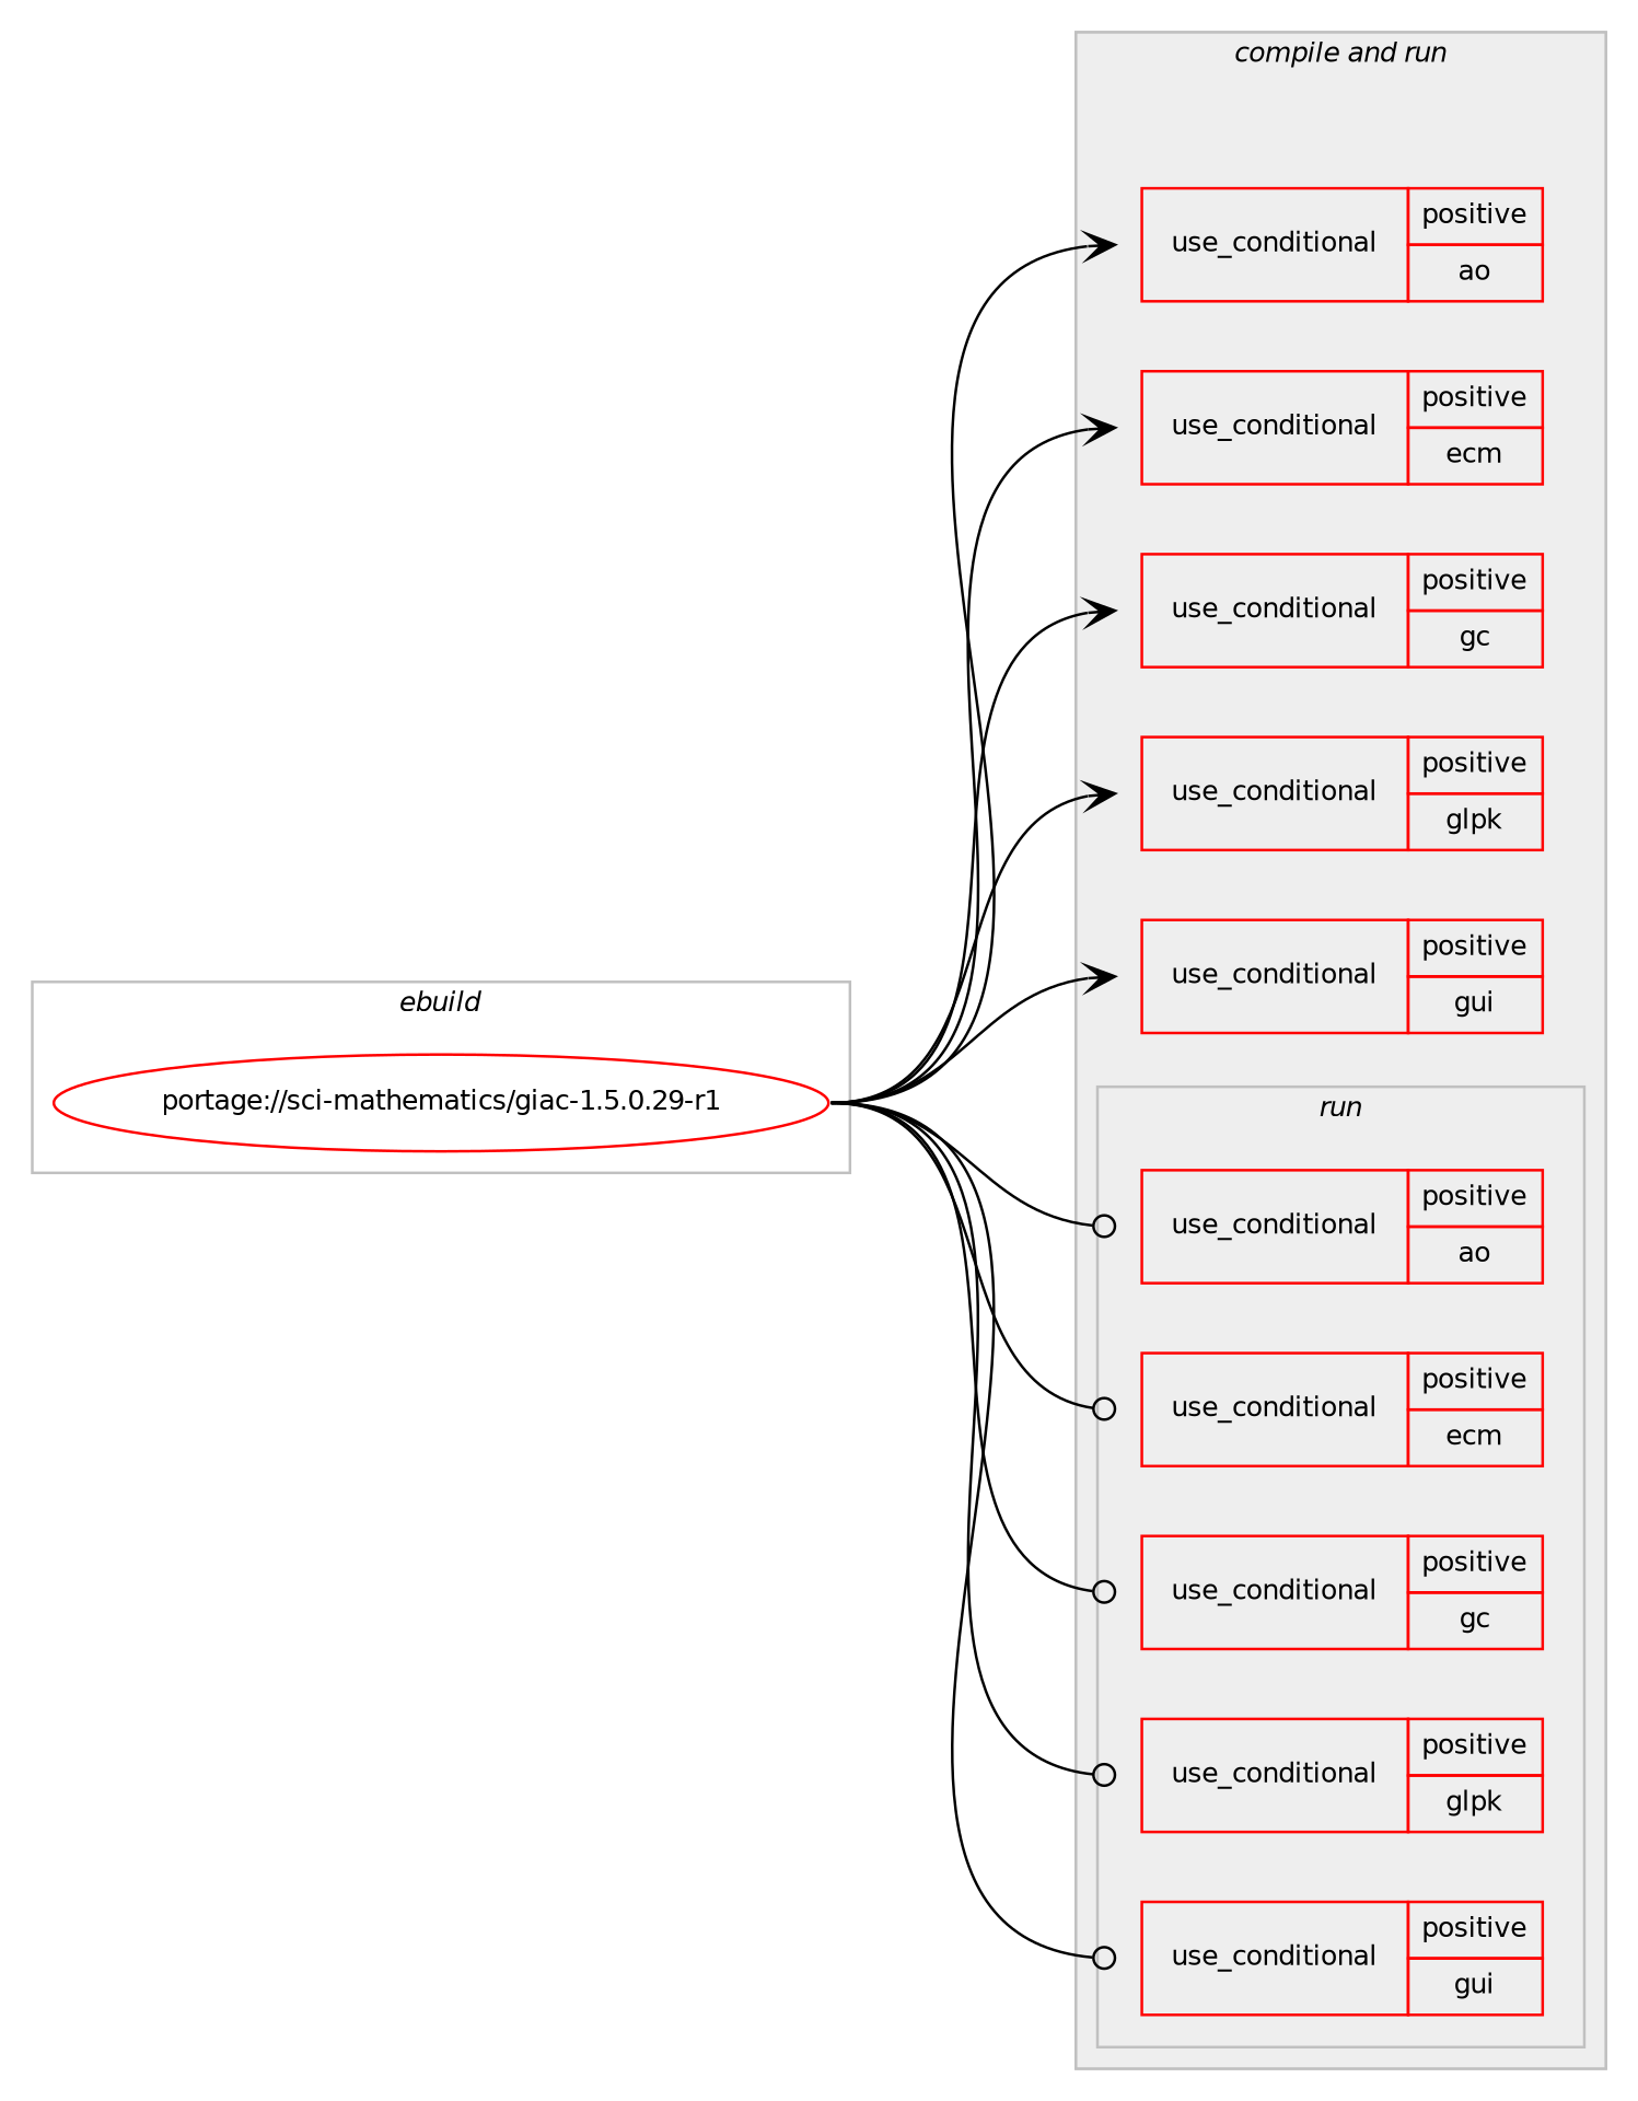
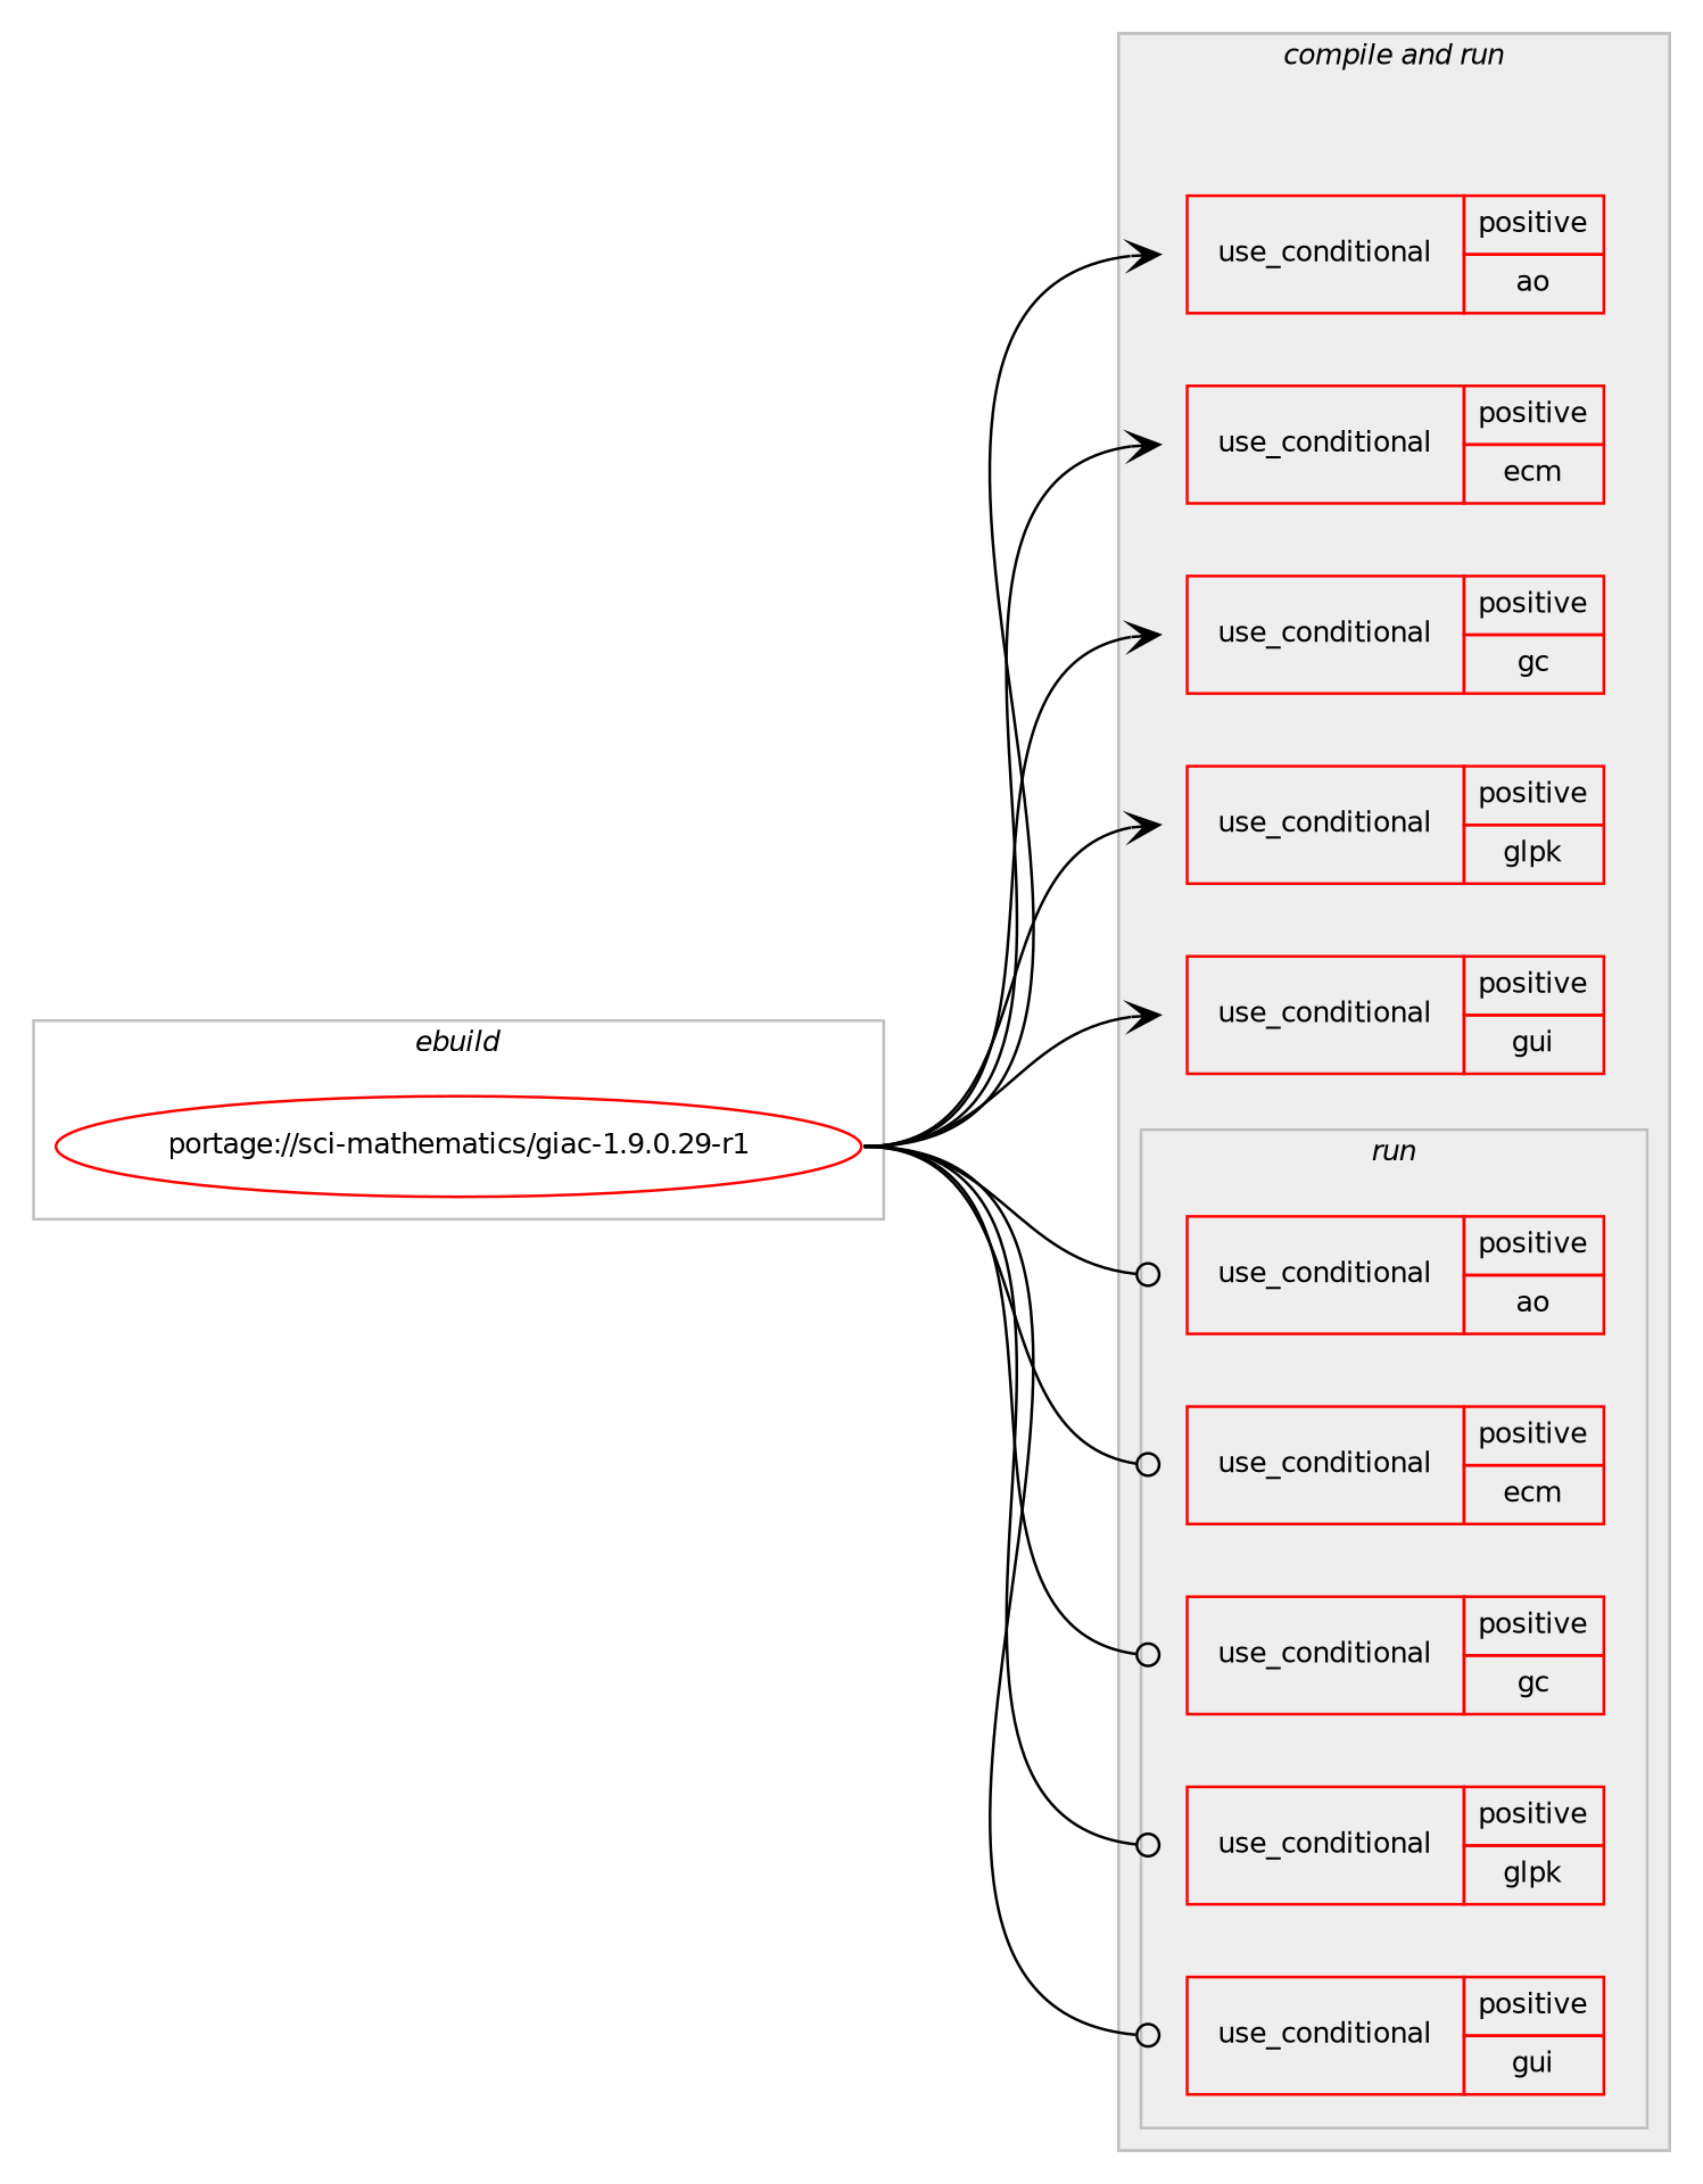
  digraph {
    compound=true
    concentrate=true
    fontname=Helvetica
    fontsize=10
    newrank=true
    rankdir=LR
    ranksep=1.5
    node [color=red fontname=Helvetica fontsize=10 shape=none]
    edge [arrowhead=vee headport=w style=solid tailport=e weight=20]
-   n1 [label="portage://sci-mathematics/giac-1.5.0.29-r1" width=4 shape=""]
+   n1 [label="portage://sci-mathematics/giac-1.9.0.29-r1" width=4 shape=""]
    n2 [label=<<TABLE BORDER="0" CELLBORDER="1" CELLSPACING="0" CELLPADDING="4"><TR><TD ROWSPAN="3" CELLPADDING="10">use_conditional</TD></TR><TR><TD>positive</TD></TR><TR><TD>ao</TD></TR></TABLE>>]
    n3 [label=<<TABLE BORDER="0" CELLBORDER="1" CELLSPACING="0" CELLPADDING="4"><TR><TD ROWSPAN="3" CELLPADDING="10">use_conditional</TD></TR><TR><TD>positive</TD></TR><TR><TD>ecm</TD></TR></TABLE>>]
    n4 [label=<<TABLE BORDER="0" CELLBORDER="1" CELLSPACING="0" CELLPADDING="4"><TR><TD ROWSPAN="3" CELLPADDING="10">use_conditional</TD></TR><TR><TD>positive</TD></TR><TR><TD>gc</TD></TR></TABLE>>]
    n5 [label=<<TABLE BORDER="0" CELLBORDER="1" CELLSPACING="0" CELLPADDING="4"><TR><TD ROWSPAN="3" CELLPADDING="10">use_conditional</TD></TR><TR><TD>positive</TD></TR><TR><TD>glpk</TD></TR></TABLE>>]
    n6 [label=<<TABLE BORDER="0" CELLBORDER="1" CELLSPACING="0" CELLPADDING="4"><TR><TD ROWSPAN="3" CELLPADDING="10">use_conditional</TD></TR><TR><TD>positive</TD></TR><TR><TD>gui</TD></TR></TABLE>>]
    n7 [label=<<TABLE BORDER="0" CELLBORDER="1" CELLSPACING="0" CELLPADDING="4"><TR><TD ROWSPAN="3" CELLPADDING="10">use_conditional</TD></TR><TR><TD>positive</TD></TR><TR><TD>ao</TD></TR></TABLE>>]
    n8 [label=<<TABLE BORDER="0" CELLBORDER="1" CELLSPACING="0" CELLPADDING="4"><TR><TD ROWSPAN="3" CELLPADDING="10">use_conditional</TD></TR><TR><TD>positive</TD></TR><TR><TD>ecm</TD></TR></TABLE>>]
    n9 [label=<<TABLE BORDER="0" CELLBORDER="1" CELLSPACING="0" CELLPADDING="4"><TR><TD ROWSPAN="3" CELLPADDING="10">use_conditional</TD></TR><TR><TD>positive</TD></TR><TR><TD>gc</TD></TR></TABLE>>]
    n10 [label=<<TABLE BORDER="0" CELLBORDER="1" CELLSPACING="0" CELLPADDING="4"><TR><TD ROWSPAN="3" CELLPADDING="10">use_conditional</TD></TR><TR><TD>positive</TD></TR><TR><TD>glpk</TD></TR></TABLE>>]
    n11 [label=<<TABLE BORDER="0" CELLBORDER="1" CELLSPACING="0" CELLPADDING="4"><TR><TD ROWSPAN="3" CELLPADDING="10">use_conditional</TD></TR><TR><TD>positive</TD></TR><TR><TD>gui</TD></TR></TABLE>>]
    subgraph cluster_1 {
      color=gray
      label=<<i>ebuild</i>>
      rank=same
      n1
    }
    subgraph cluster_2 {
      color=gray
      label=<<i>dependencies</i>>
      subgraph cluster_3 {
        color=gray
        fillcolor="#eeeeee"
        label=<<i>compile</i>>
        style=filled
        subgraph sub_4 {
          color=gray
          fillcolor="#eeeeee"
          label=<<i>compile</i>>
          style=filled
          n2
        }
        subgraph sub_5 {
          color=gray
          fillcolor="#eeeeee"
          label=<<i>compile</i>>
          style=filled
          n3
        }
        subgraph sub_6 {
          color=gray
          fillcolor="#eeeeee"
          label=<<i>compile</i>>
          style=filled
          n4
        }
        subgraph sub_7 {
          color=gray
          fillcolor="#eeeeee"
          label=<<i>compile</i>>
          style=filled
          n5
        }
        subgraph sub_8 {
          color=gray
          fillcolor="#eeeeee"
          label=<<i>compile</i>>
          style=filled
          n6
        }
      }
      subgraph cluster_9 {
        color=gray
        fillcolor="#eeeeee"
        label=<<i>compile and run</i>>
        style=filled
      }
      subgraph cluster_10 {
        color=gray
        fillcolor="#eeeeee"
        label=<<i>run</i>>
        style=filled
        subgraph sub_11 {
          color=gray
          fillcolor="#eeeeee"
          label=<<i>run</i>>
          style=filled
          n7
        }
        subgraph sub_12 {
          color=gray
          fillcolor="#eeeeee"
          label=<<i>run</i>>
          style=filled
          n8
        }
        subgraph sub_13 {
          color=gray
          fillcolor="#eeeeee"
          label=<<i>run</i>>
          style=filled
          n9
        }
        subgraph sub_14 {
          color=gray
          fillcolor="#eeeeee"
          label=<<i>run</i>>
          style=filled
          n10
        }
        subgraph sub_15 {
          color=gray
          fillcolor="#eeeeee"
          label=<<i>run</i>>
          style=filled
          n11
        }
      }
    }
    subgraph cluster_16 {
      color=gray
      label=<<i>candidates</i>>
      rank=same
    }
    n1 -> n2
    n1 -> n3
    n1 -> n4
    n1 -> n5
    n1 -> n6
    n1 -> n7 [arrowhead=odot]
    n1 -> n8 [arrowhead=odot]
    n1 -> n9 [arrowhead=odot]
    n1 -> n10 [arrowhead=odot]
    n1 -> n11 [arrowhead=odot]
  }
